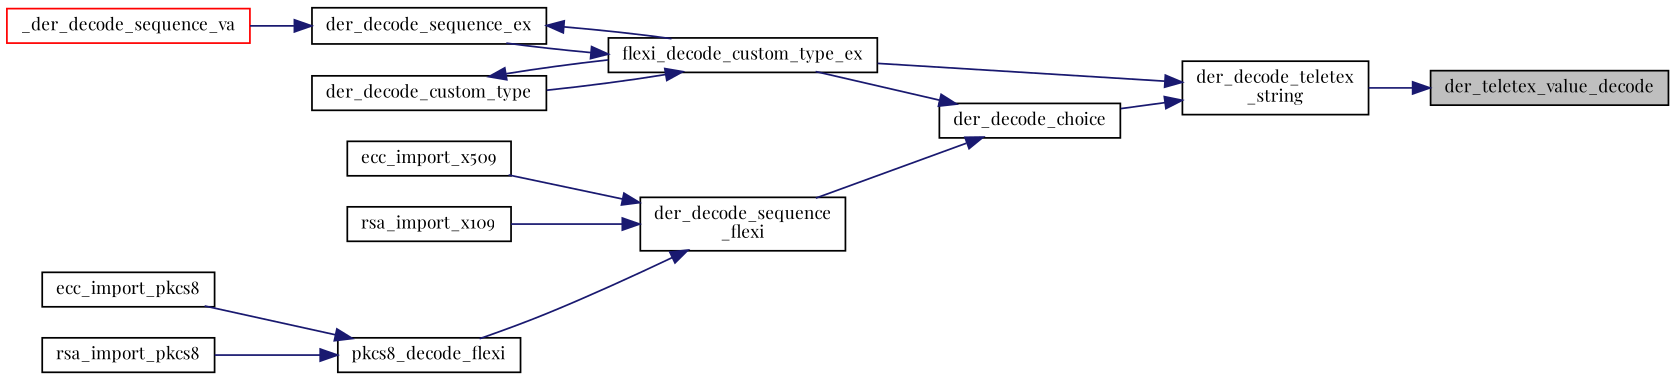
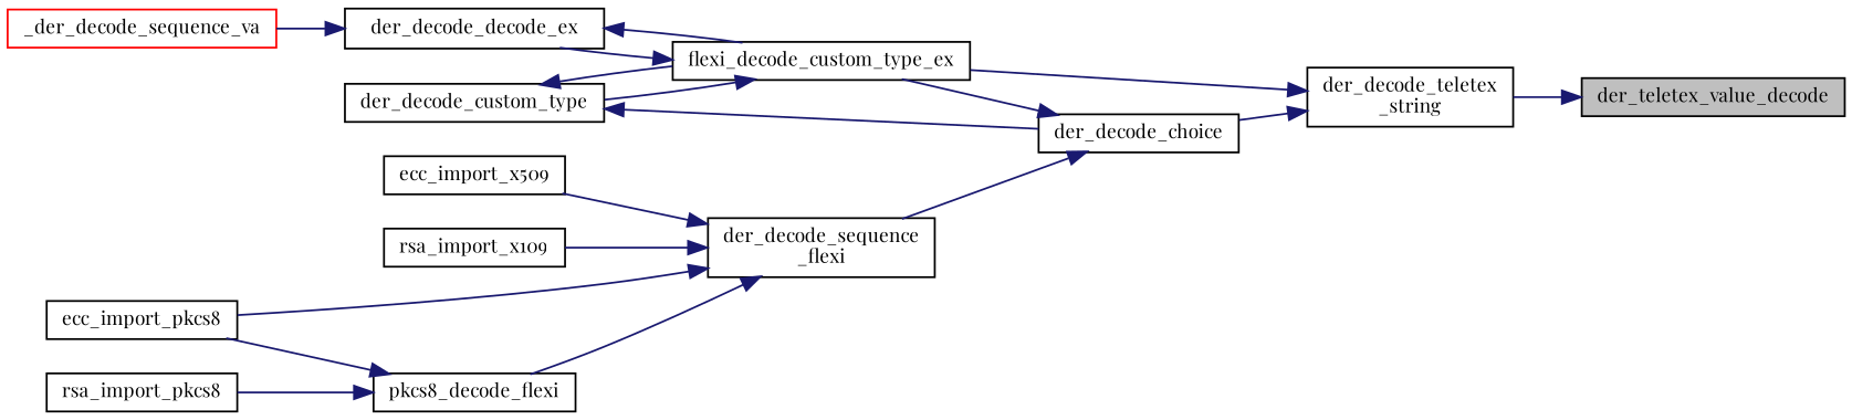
  digraph {
    fontname="Playfair Display"
    rankdir=RL
    node [color=black fillcolor=white fontname="Playfair Display" fontsize=10 shape=record style=filled]
    edge [color=midnightblue dir=back fontname="Playfair Display" fontsize=10 labelfontname=Helvetica labelfontsize=10 style=solid]
    n1 [fillcolor=grey75 fontcolor=black height=0.2 label=der_teletex_value_decode width=0.4]
    n2 [height=0.2 label="der_decode_teletex\l_string" width=0.4]
    n3 [height=0.2 label=der_decode_choice width=0.4]
    n4 [height=0.2 label=flexi_decode_custom_type_ex width=0.4]
    n5 [height=0.2 label="der_decode_sequence\l_flexi" width=0.4]
    n6 [height=0.2 label=der_decode_custom_type width=0.4]
-   n7 [height=0.2 label=der_decode_sequence_ex width=0.4]
+   n7 [height=0.2 label=der_decode_decode_ex width=0.4]
    n8 [height=0.2 label=pkcs8_decode_flexi width=0.4]
    n9 [height=0.2 label=ecc_import_pkcs8 width=0.4]
    n10 [height=0.2 label=ecc_import_x509 width=0.4]
    n11 [height=0.2 label=rsa_import_x109 width=0.4]
    n12 [color=red height=0.2 label=_der_decode_sequence_va width=0.4]
    n13 [height=0.2 label=rsa_import_pkcs8 width=0.4]
    n1 -> n2
    n2 -> n3
    n2 -> n4
    n3 -> n4
    n3 -> n5
    n4 -> n6
    n4 -> n7
    n5 -> n8
+   n5 -> n9
    n5 -> n10
    n5 -> n11
+   n6 -> n3
    n6 -> n4
    n7 -> n4
    n7 -> n12
    n8 -> n9
    n8 -> n13
  }
